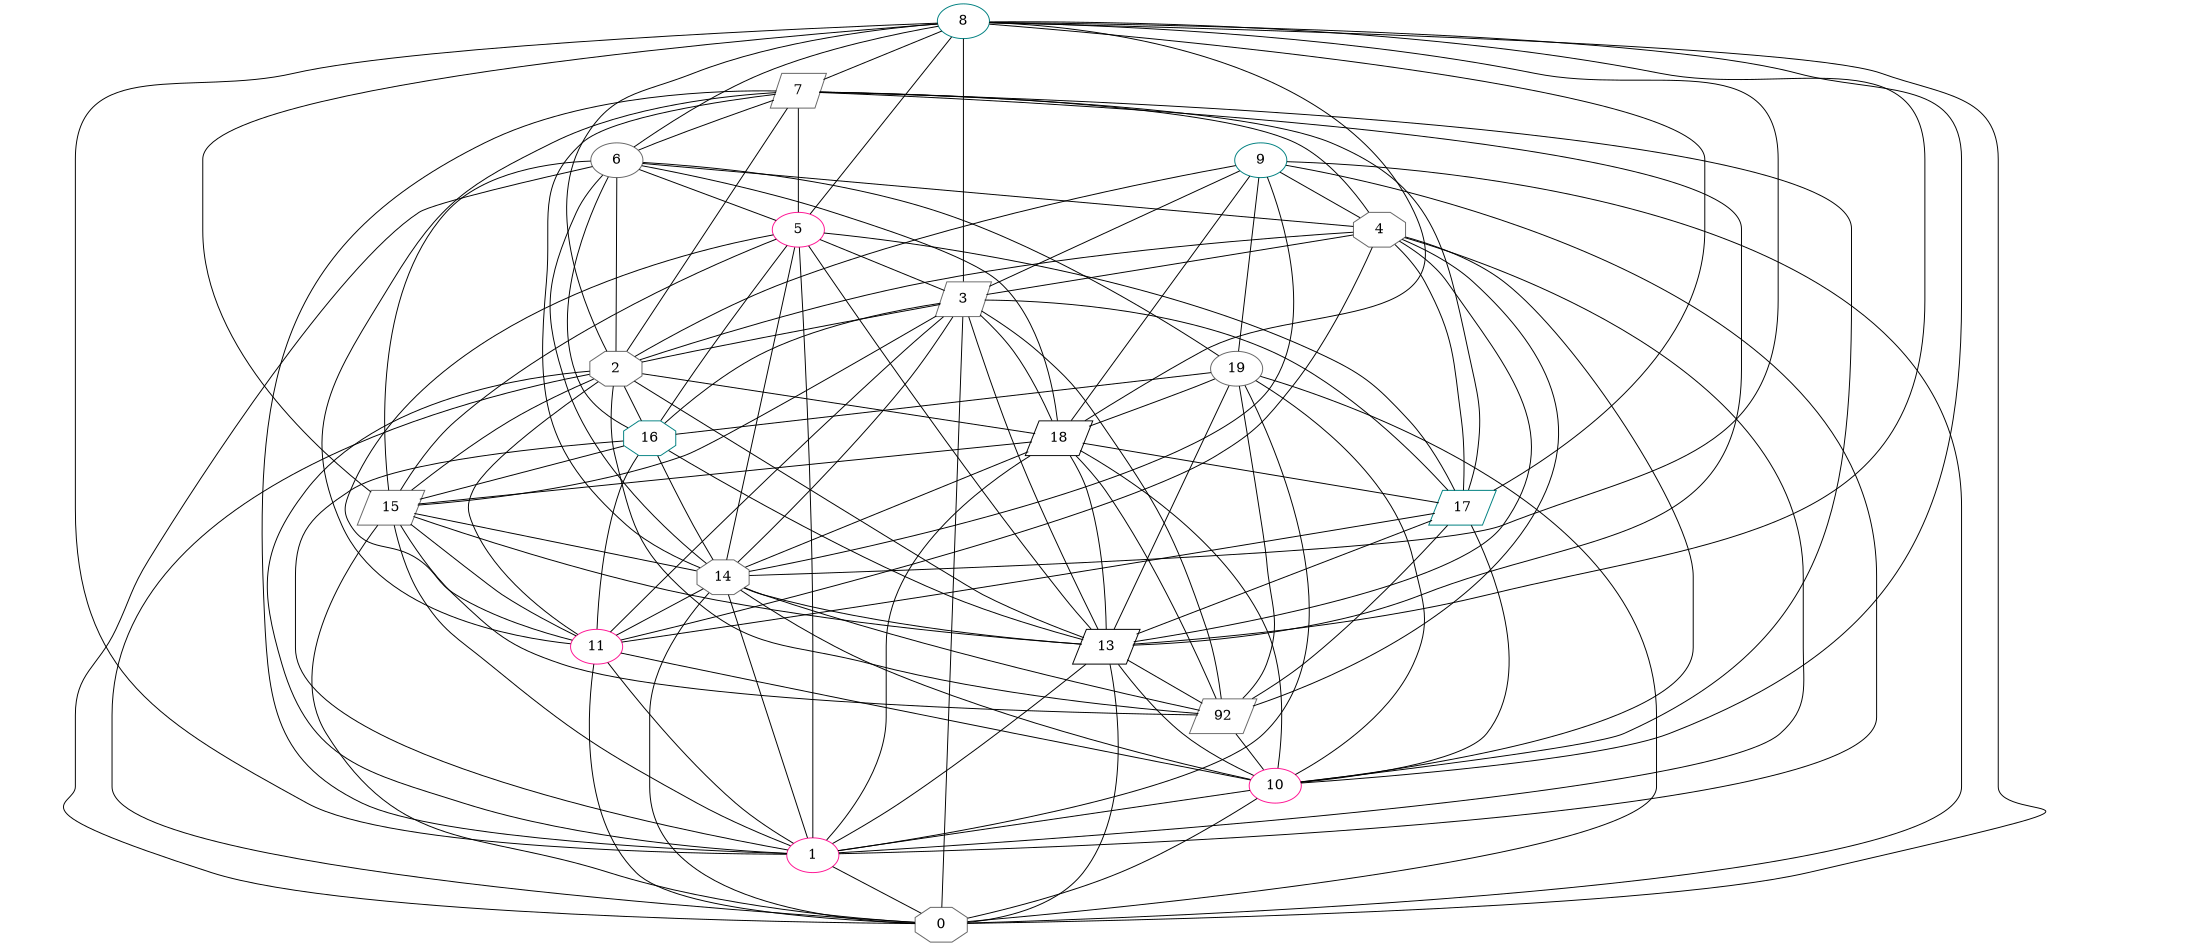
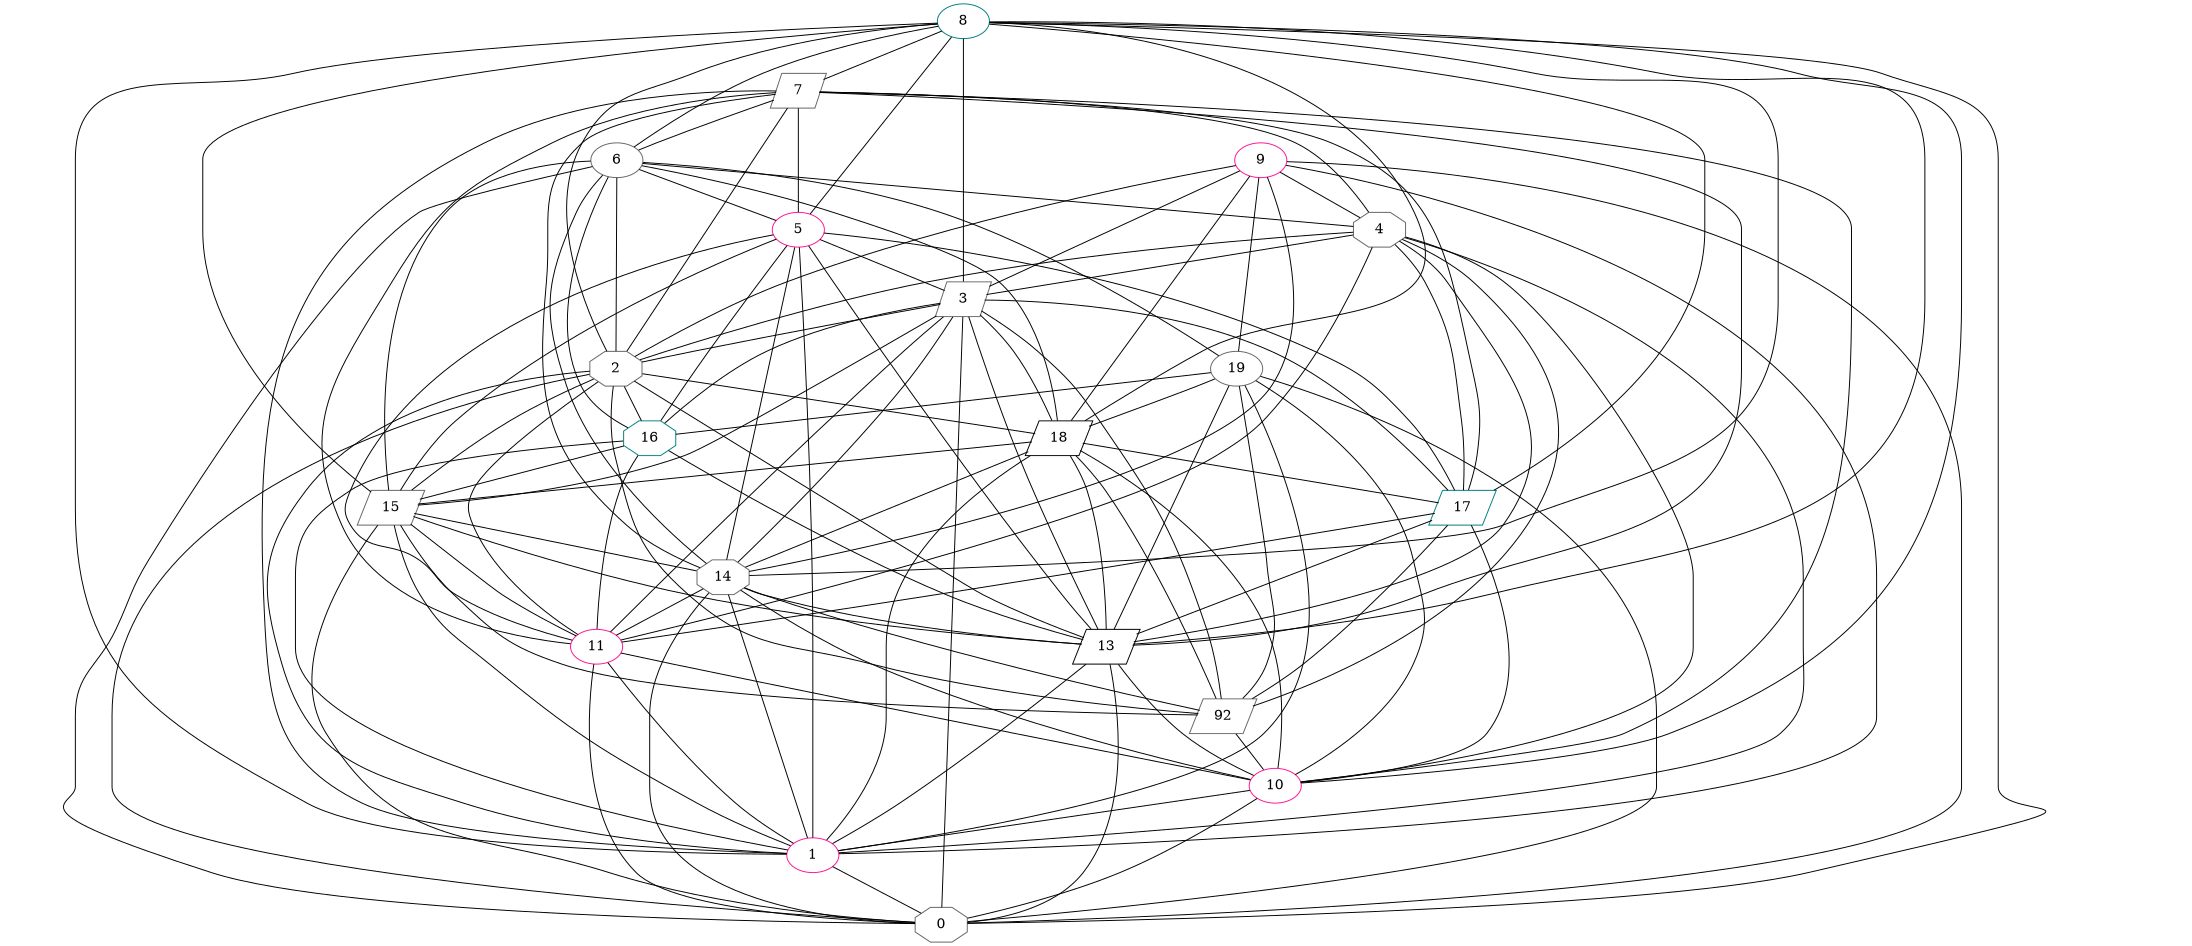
  digraph {
    node [color=gray40 shape=ellipse]
    edge [color=black dir=none]
    4 [shape=octagon]
    17 [color=teal shape=parallelogram]
    2 [shape=octagon]
    16 [color=teal shape=octagon]
    13 [color=black shape=parallelogram]
    11 [color=deeppink]
    3 [shape=parallelogram]
    n8 [label=92 shape=parallelogram]
    10 [color=deeppink]
    1 [color=deeppink]
    0 [shape=octagon]
    15 [shape=parallelogram]
    18 [color=black shape=parallelogram]
    14 [shape=octagon]
    8 [color=teal]
    6
    7 [shape=parallelogram]
    5 [color=deeppink]
    19
-   9 [color=teal]
+   9 [color=deeppink]
    subgraph sub_1 {
      4
      17
      2
      16
      13
      11
      3
      n8
      10
      1
      0
      15
      18
      14
      8
      6
      7
      5
      19
      9
    }
    4 -> 17
    4 -> 2
    4 -> 13
    4 -> 11
    4 -> 3
    4 -> n8
    4 -> 10
    4 -> 1
    17 -> 13
    17 -> 11
    17 -> n8
    17 -> 10
    2 -> 16
    2 -> 13
    2 -> 11
    2 -> n8
    2 -> 1
    2 -> 0
    2 -> 15
    2 -> 18
    16 -> 13
    16 -> 11
    16 -> 1
    16 -> 15
-   16 -> 14
-   13 -> n8
    13 -> 10
    13 -> 1
    13 -> 0
    11 -> 10
    11 -> 1
    11 -> 0
    3 -> 17
    3 -> 2
    3 -> 16
    3 -> 13
    3 -> 11
    3 -> n8
    3 -> 0
    3 -> 15
    3 -> 18
    3 -> 14
    n8 -> 10
    10 -> 1
    10 -> 0
    1 -> 0
    15 -> 13
    15 -> 11
    15 -> n8
    15 -> 1
    15 -> 0
    15 -> 14
    18 -> 17
    18 -> 13
    18 -> n8
    18 -> 10
    18 -> 1
    18 -> 15
    18 -> 14
    14 -> 13
    14 -> 11
    14 -> n8
    14 -> 10
    14 -> 1
    14 -> 0
    8 -> 17
    8 -> 2
    8 -> 13
    8 -> 3
    8 -> 10
    8 -> 1
    8 -> 0
    8 -> 15
    8 -> 18
    8 -> 14
    8 -> 6
    8 -> 7
    8 -> 5
    6 -> 4
    6 -> 2
    6 -> 16
    6 -> 0
    6 -> 15
    6 -> 18
    6 -> 14
    6 -> 5
    6 -> 19
    7 -> 4
    7 -> 17
    7 -> 2
    7 -> 13
    7 -> 11
    7 -> 10
    7 -> 1
    7 -> 14
    7 -> 6
    7 -> 5
    5 -> 17
    5 -> 16
    5 -> 13
    5 -> 11
    5 -> 3
    5 -> 1
    5 -> 15
    5 -> 14
    19 -> 16
    19 -> 13
    19 -> n8
    19 -> 10
    19 -> 1
    19 -> 0
    19 -> 18
    9 -> 4
    9 -> 2
    9 -> 3
    9 -> 1
    9 -> 0
    9 -> 18
    9 -> 14
    9 -> 19
  }
